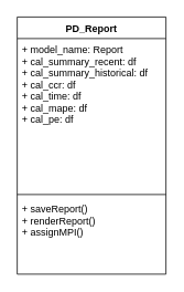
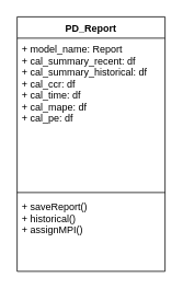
  <mxCell id="0" />
  <mxCell id="1" parent="0" />
  <mxCell id="2" value="PD_Report" style="swimlane;fontStyle=1;align=center;verticalAlign=top;childLayout=stackLayout;horizontal=1;startSize=26;horizontalStack=0;resizeParent=1;resizeParentMax=0;resizeLast=0;collapsible=1;marginBottom=0;" vertex="1" parent="1"><mxGeometry x="20" y="20" width="180" height="310" as="geometry" /></mxCell>
  <mxCell id="3" value="+ model_name: Report&#10;+ cal_summary_recent: df&#10;+ cal_summary_historical: df&#10;+ cal_ccr: df&#10;+ cal_time: df&#10;+ cal_mape: df&#10;+ cal_pe: df&#10;&#10;&#10;" style="text;strokeColor=none;fillColor=none;align=left;verticalAlign=top;spacingLeft=4;spacingRight=4;overflow=hidden;rotatable=0;points=[[0,0.5],[1,0.5]];portConstraint=eastwest;" vertex="1" parent="2"><mxGeometry y="26" width="180" height="184" as="geometry" /></mxCell>
  <mxCell id="4" value="" style="line;strokeWidth=1;fillColor=none;align=left;verticalAlign=middle;spacingTop=-1;spacingLeft=3;spacingRight=3;rotatable=0;labelPosition=right;points=[];portConstraint=eastwest;" vertex="1" parent="2"><mxGeometry y="210" width="180" height="8" as="geometry" /></mxCell>
- <mxCell id="5" value="+ saveReport()&#10;+ renderReport()&#10;+ assignMPI()&#10;" style="text;strokeColor=none;fillColor=none;align=left;verticalAlign=top;spacingLeft=4;spacingRight=4;overflow=hidden;rotatable=0;points=[[0,0.5],[1,0.5]];portConstraint=eastwest;" vertex="1" parent="2"><mxGeometry y="218" width="180" height="92" as="geometry" /></mxCell>
+ <mxCell id="5" value="+ saveReport()&#10;+ historical()&#10;+ assignMPI()&#10;" style="text;strokeColor=none;fillColor=none;align=left;verticalAlign=top;spacingLeft=4;spacingRight=4;overflow=hidden;rotatable=0;points=[[0,0.5],[1,0.5]];portConstraint=eastwest;" vertex="1" parent="2"><mxGeometry y="218" width="180" height="92" as="geometry" /></mxCell>
